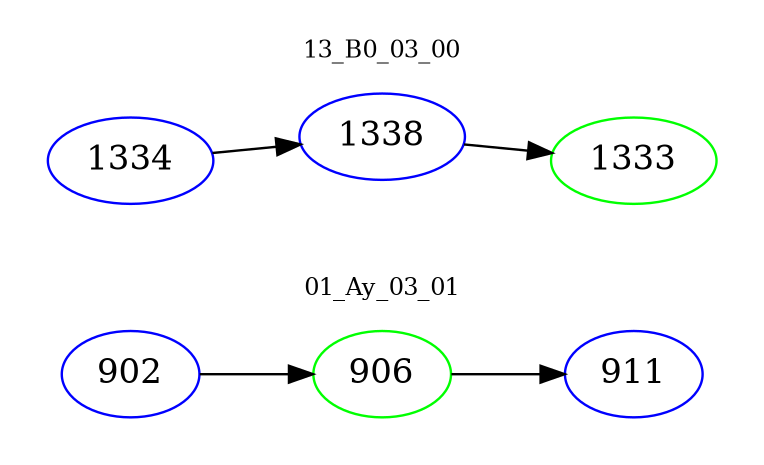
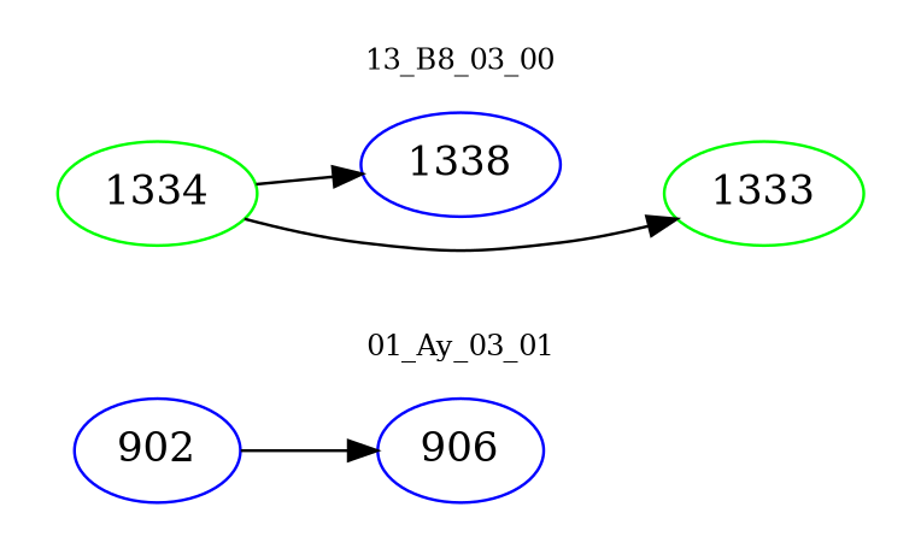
  digraph {
    rankdir=LR
    node [color=green]
    edge [color=black]
-   n1 [label=906]
+   n1 [color=blue label=906]
    n2 [color=blue label=902]
-   n3 [color=blue label=911]
-   n4 [color=blue label=1334]
+   n4 [label=1334]
    n5 [label=1333]
    n6 [color=blue label=1338]
    subgraph cluster_1 {
      color=white
      fontsize=10
      label="01_Ay_03_01"
      n1
      n2
-     n3
    }
    subgraph cluster_2 {
      color=white
      fontsize=10
-     label="13_B0_03_00"
+     label="13_B8_03_00"
      n4
      n5
      n6
    }
-   n1 -> n3
    n2 -> n1
-   n6 -> n5
+   n4 -> n5
    n4 -> n6
  }
